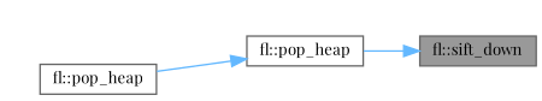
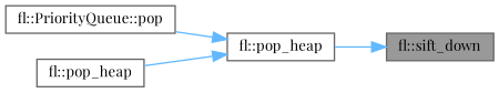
  digraph {
    rankdir=RL
    fontname="Playfair Display"
    node [color=grey40 fillcolor=white fontname="Playfair Display" fontsize=10 shape=box style=filled]
    edge [color=steelblue1 dir=back fontname="Playfair Display" fontsize=10 labelfontname=Helvetica labelfontsize=10 style=solid]
    n1 [color=gray40 fillcolor=grey60 fontcolor=black height=0.2 label="fl::sift_down" width=0.4]
    n2 [height=0.2 label="fl::pop_heap" width=0.4]
+   n3 [height=0.2 label="fl::PriorityQueue::pop" width=0.4]
    n4 [height=0.2 label="fl::pop_heap" width=0.4]
    n1 -> n2
+   n2 -> n3
    n2 -> n4
  }
